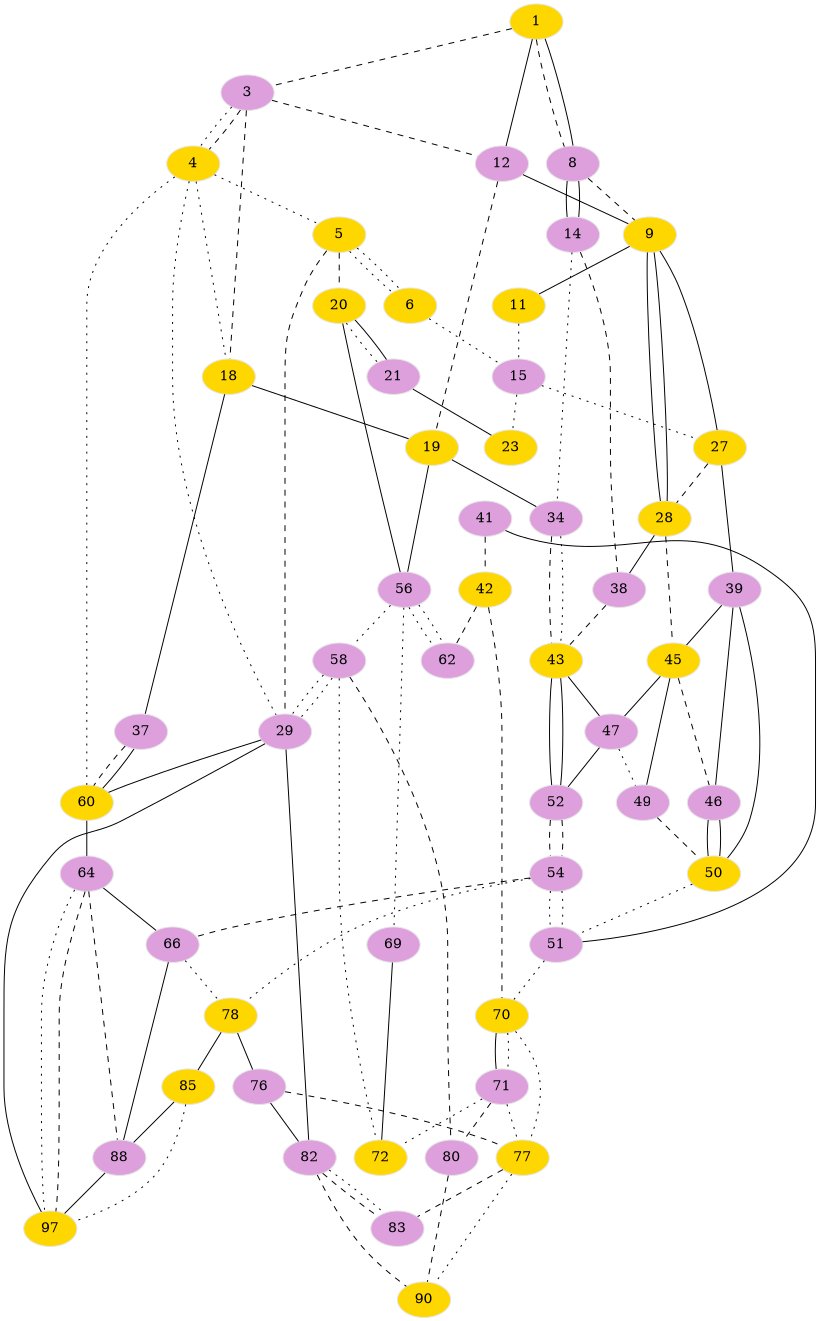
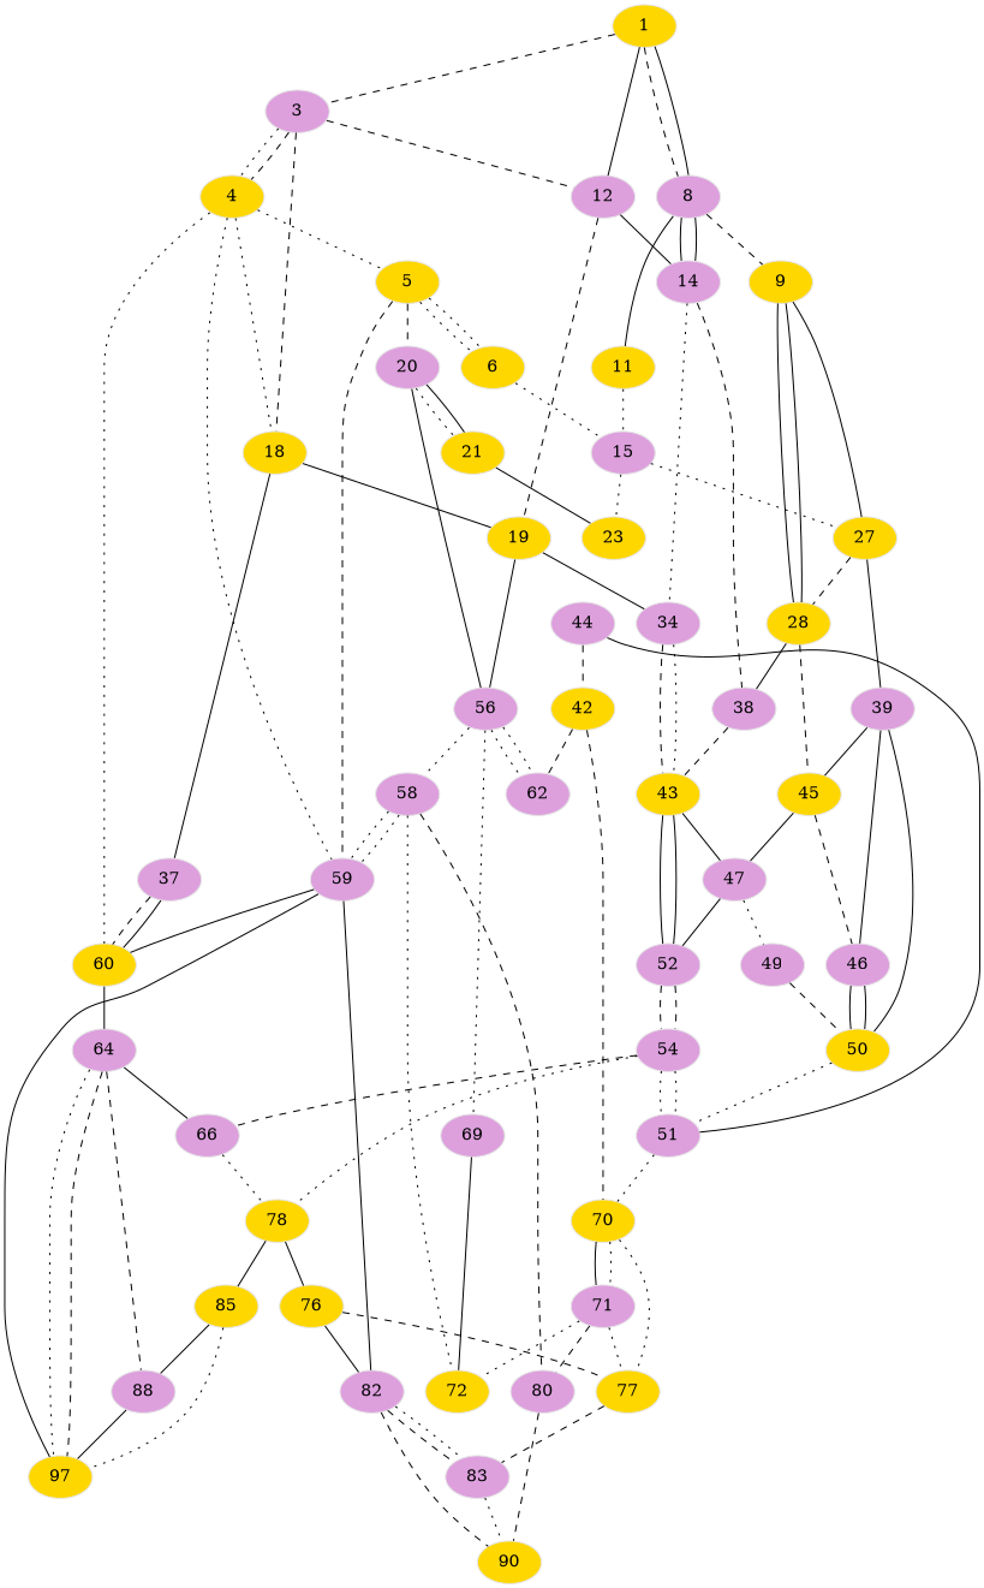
  graph {
    node [color=gray90 fillcolor=plum style=filled]
    edge [style=solid]
    1 [fillcolor=gold super="+2"]
    3 [super="+17"]
    8
    12 [super="+13"]
    4 [fillcolor=gold super="+38"]
    18 [fillcolor=gold super="+36"]
    9 [fillcolor=gold super="+10"]
    14 [super="+30"]
    19 [fillcolor=gold super="+33"]
    5 [fillcolor=gold]
-   59 [super="+96" label=29]
+   59 [super="+96"]
    60 [fillcolor=gold super="+63"]
    37
    6 [fillcolor=gold super="+16"]
-   20 [fillcolor=gold super="+25"]
+   20 [super="+25"]
    82 [super="+94"]
    n17 [fillcolor=gold label=97 super="+92"]
    64 [super="+65"]
    15 [super="+22"]
-   21 [super="+24"]
+   21 [fillcolor=gold super="+24"]
    56 [super="+57"]
    27 [fillcolor=gold super="+29"]
    23 [fillcolor=gold super="+35"]
    11 [fillcolor=gold]
    28 [fillcolor=gold super="+32"]
    n26 [label=38]
    34
    39 [super="+40"]
    45 [fillcolor=gold super="+48"]
    43 [fillcolor=gold super="+44"]
    62
    58 [super="+73"]
    69
    42 [fillcolor=gold super="+61"]
    70 [fillcolor=gold super="+74"]
    46
    50 [fillcolor=gold super="+51"]
    47 [super="+53"]
    49
    52
-   41
+   41 [label=44]
    n42 [label=51 super="+68"]
    71 [super="+79"]
    77 [fillcolor=gold super="+78"]
    54 [super="+67"]
    66 [super="+86"]
    n47 [fillcolor=gold label=78 super="+84"]
    n48 [label=88 super="+88"]
-   76 [super="+81"]
+   76 [fillcolor=gold super="+81"]
    85 [fillcolor=gold super="+95"]
    72 [fillcolor=gold]
    80
    90 [fillcolor=gold super="+93"]
    83 [super="+89"]
    1 -- 3 [style=dashed]
    1 -- 8 [style=dashed]
    1 -- 8
    1 -- 12
    3 -- 12 [style=dashed]
    3 -- 4 [style=dotted]
    3 -- 4 [style=dashed]
    3 -- 18 [style=dashed]
    8 -- 9 [style=dashed]
    8 -- 14
    8 -- 14
-   12 -- 9
+   12 -- 14
    12 -- 19 [style=dashed]
    4 -- 18 [style=dotted]
    4 -- 5 [style=dotted]
    4 -- 59 [style=dotted]
    4 -- 60 [style=dotted]
    18 -- 19
    18 -- 37
    9 -- 27
-   9 -- 11
+   8 -- 11
    9 -- 28
    9 -- 28
    14 -- n26 [style=dashed]
    14 -- 34 [style=dotted]
    19 -- 56
    19 -- 34
    5 -- 59 [style=dashed]
    5 -- 6 [style=dotted]
    5 -- 6 [style=dotted]
    5 -- 20 [style=dashed]
    59 -- 60
    59 -- 82
    59 -- n17
    60 -- 64
    37 -- 60 [style=dashed]
    37 -- 60
    6 -- 15 [style=dotted]
    20 -- 21 [style=dotted]
    20 -- 21
    20 -- 56
    82 -- 90 [style=dashed]
    82 -- 83 [style=dashed]
    82 -- 83 [style=dotted]
    64 -- n17 [style=dotted]
    64 -- n17 [style=dashed]
    64 -- 66
    64 -- n48 [style=dashed]
    15 -- 27 [style=dotted]
    15 -- 23 [style=dotted]
    21 -- 23
    56 -- 62 [style=dotted]
    56 -- 62 [style=dotted]
    56 -- 58 [style=dotted]
    56 -- 69 [style=dotted]
    27 -- 28 [style=dashed]
    27 -- 39
    11 -- 15 [style=dotted]
    28 -- n26
    28 -- 45 [style=dashed]
    n26 -- 43 [style=dashed]
    34 -- 43 [style=dashed]
    34 -- 43 [style=dotted]
    39 -- 45
    39 -- 46
    39 -- 50
    45 -- 46 [style=dashed]
    45 -- 47
-   45 -- 49
    43 -- 47
    43 -- 52
    43 -- 52
    58 -- 59 [style=dotted]
    58 -- 59 [style=dotted]
    58 -- 72 [style=dotted]
    58 -- 80 [style=dashed]
    69 -- 72
    42 -- 62 [style=dashed]
    42 -- 70 [style=dashed]
    70 -- 71
    70 -- 71 [style=dotted]
    70 -- 77 [style=dotted]
    46 -- 50
    46 -- 50
    50 -- n42 [style=dotted]
    47 -- 49 [style=dotted]
    47 -- 52
    49 -- 50 [style=dashed]
    52 -- 54 [style=dashed]
    52 -- 54 [style=dashed]
    41 -- 42 [style=dashed]
    41 -- n42
    n42 -- 70 [style=dotted]
    71 -- 77 [style=dotted]
    71 -- 72 [style=dotted]
    71 -- 80 [style=dashed]
    77 -- 83 [style=dashed]
    54 -- n42 [style=dotted]
    54 -- n42 [style=dotted]
    54 -- 66 [style=dashed]
    54 -- n47 [style=dotted]
    66 -- n47 [style=dotted]
-   66 -- n48
    n47 -- 76
    n47 -- 85
    n48 -- n17
    76 -- 82
    76 -- 77 [style=dashed]
    85 -- n17 [style=dotted]
    85 -- n48
    80 -- 90 [style=dashed]
-   77 -- 90 [style=dotted weight=2]
+   83 -- 90 [style=dotted weight=2]
  }
